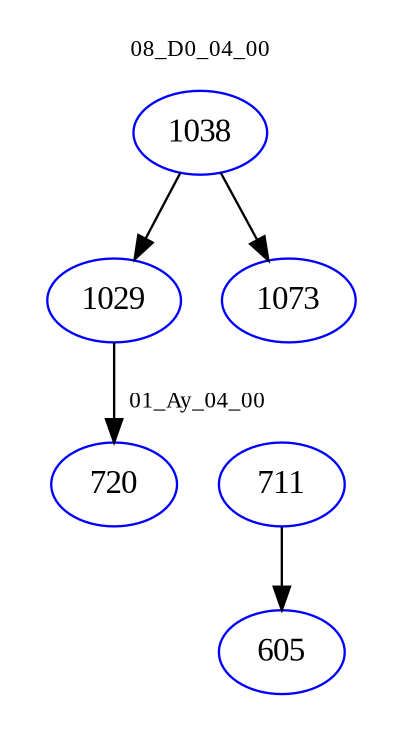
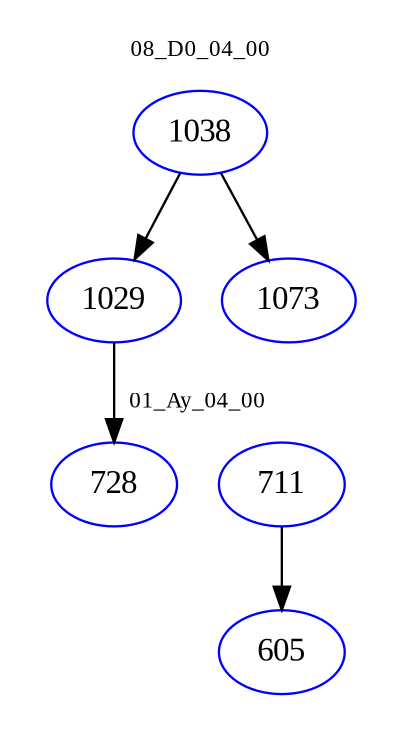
  digraph {
    fontname="Liberation Serif"
    node [color=blue fontname="Liberation Serif"]
    edge [color=black fontname="Liberation Serif"]
    n1 [label=711]
    n2 [label=605]
-   n3 [label=720]
+   n3 [label=728]
    n4 [label=1038]
    n5 [label=1029]
    n6 [label=1073]
    subgraph cluster_1 {
      color=white
      fontsize=10
      label="01_Ay_04_00"
      n1
      n2
      n3
    }
    subgraph cluster_2 {
      color=white
      fontsize=10
      label="08_D0_04_00"
      n4
      n5
      n6
    }
    n1 -> n2
    n4 -> n5
    n4 -> n6
    n5 -> n3
  }
